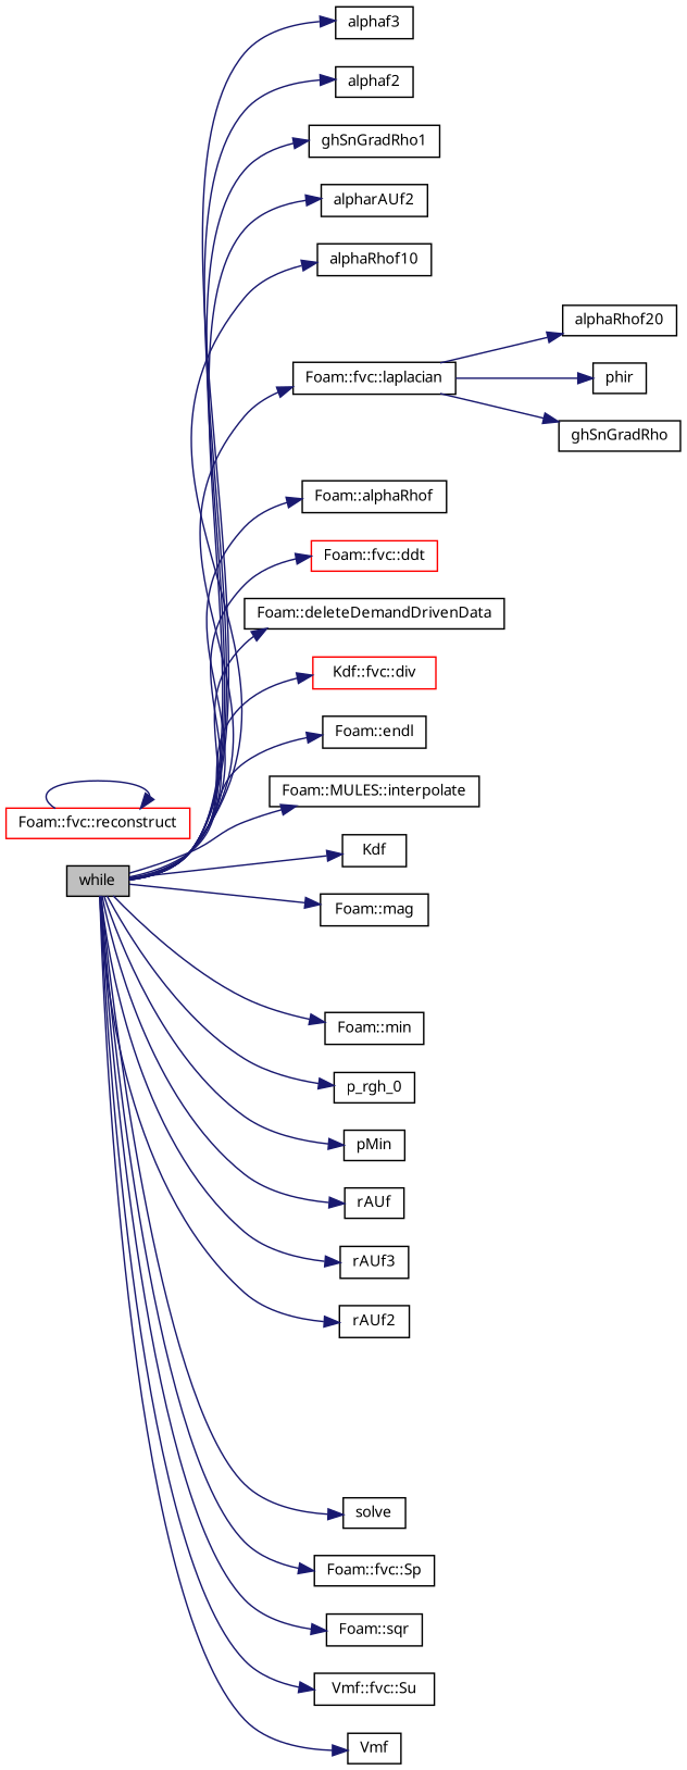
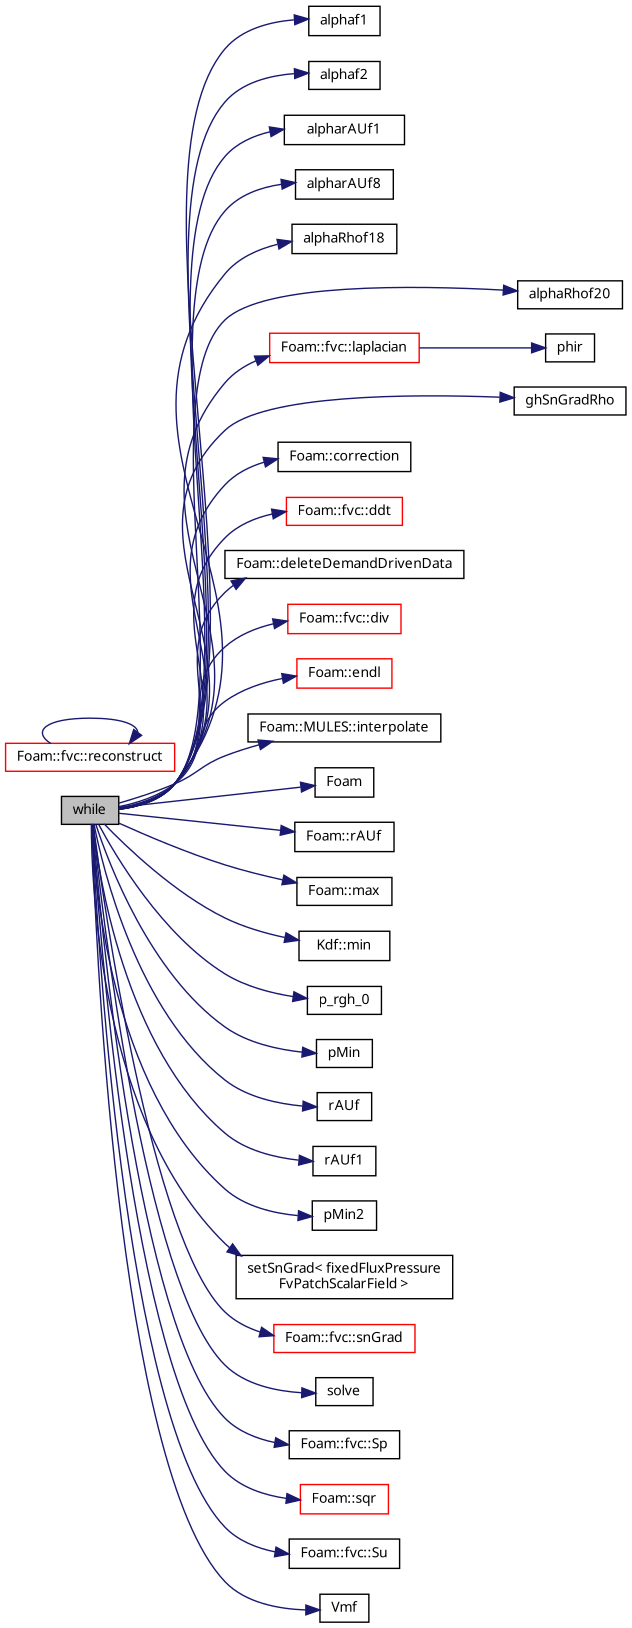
  digraph {
    fontname="Noto Sans"
    rankdir=LR
    node [color=black fontname="Noto Sans" fontsize=10 shape=record]
    edge [color=midnightblue fontname="Noto Sans" fontsize=10 labelfontname=Helvetica labelfontsize=10 style=solid]
    n1 [fillcolor=grey75 fontcolor=black height=0.2 label=while style=filled width=0.4]
-   n2 [height=0.2 label=alphaf3 width=0.4]
+   n2 [height=0.2 label=alphaf1 width=0.4]
    n3 [height=0.2 label=alphaf2 width=0.4]
-   n4 [height=0.2 label=ghSnGradRho1 width=0.4]
-   n5 [height=0.2 label=alpharAUf2 width=0.4]
-   n6 [height=0.2 label=alphaRhof10 width=0.4]
+   n4 [height=0.2 label=alpharAUf1 width=0.4]
+   n5 [height=0.2 label=alpharAUf8 width=0.4]
+   n6 [height=0.2 label=alphaRhof18 width=0.4]
    n7 [height=0.2 label=alphaRhof20 width=0.4]
-   n8 [height=0.2 label="Foam::alphaRhof" width=0.4]
+   n8 [height=0.2 label="Foam::correction" width=0.4]
    n9 [color=red height=0.2 label="Foam::fvc::ddt" width=0.4]
    n10 [height=0.2 label="Foam::deleteDemandDrivenData" width=0.4]
-   n11 [color=red height=0.2 label="Kdf::fvc::div" width=0.4]
-   n12 [height=0.2 label="Foam::endl" width=0.4]
+   n11 [color=red height=0.2 label="Foam::fvc::div" width=0.4]
+   n12 [color=red height=0.2 label="Foam::endl" width=0.4]
    n13 [height=0.2 label=ghSnGradRho width=0.4]
    n14 [height=0.2 label="Foam::MULES::interpolate" width=0.4]
-   n15 [height=0.2 label=Kdf width=0.4]
-   n16 [height=0.2 label="Foam::fvc::laplacian" width=0.4]
-   n17 [height=0.2 label="Foam::mag" width=0.4]
-   n19 [height=0.2 label="Foam::min" width=0.4]
+   n15 [height=0.2 label=Foam width=0.4]
+   n16 [color=red height=0.2 label="Foam::fvc::laplacian" width=0.4]
+   n17 [height=0.2 label="Foam::rAUf" width=0.4]
+   n18 [height=0.2 label="Foam::max" width=0.4]
+   n19 [height=0.2 label="Kdf::min" width=0.4]
    n20 [height=0.2 label=p_rgh_0 width=0.4]
    n21 [height=0.2 label=pMin width=0.4]
    n22 [height=0.2 label=rAUf width=0.4]
-   n23 [height=0.2 label=rAUf3 width=0.4]
-   n24 [height=0.2 label=rAUf2 width=0.4]
+   n23 [height=0.2 label=rAUf1 width=0.4]
+   n24 [height=0.2 label=pMin2 width=0.4]
+   n25 [height=0.2 label="setSnGrad\< fixedFluxPressure\lFvPatchScalarField \>" width=0.4]
+   n26 [color=red height=0.2 label="Foam::fvc::snGrad" width=0.4]
    n27 [height=0.2 label=solve width=0.4]
    n28 [height=0.2 label="Foam::fvc::Sp" width=0.4]
-   n29 [height=0.2 label="Foam::sqr" width=0.4]
-   n30 [height=0.2 label="Vmf::fvc::Su" width=0.4]
+   n29 [color=red height=0.2 label="Foam::sqr" width=0.4]
+   n30 [height=0.2 label="Foam::fvc::Su" width=0.4]
    n31 [height=0.2 label=Vmf width=0.4]
    n32 [height=0.2 label=phir width=0.4]
    n33 [color=red height=0.2 label="Foam::fvc::reconstruct" width=0.4]
    n1 -> n2
    n1 -> n3
    n1 -> n4
    n1 -> n5
    n1 -> n6
-   n16 -> n7
+   n1 -> n7
    n1 -> n8
    n1 -> n9
    n1 -> n10
    n1 -> n11
    n1 -> n12
-   n16 -> n13
+   n1 -> n13
    n1 -> n14
    n1 -> n15
    n1 -> n16
    n1 -> n17
+   n1 -> n18
    n1 -> n19
    n1 -> n20
    n1 -> n21
    n1 -> n22
    n1 -> n23
    n1 -> n24
+   n1 -> n25
+   n1 -> n26
    n1 -> n27
    n1 -> n28
    n1 -> n29
    n1 -> n30
    n1 -> n31
    n16 -> n32
    n33 -> n33
  }
